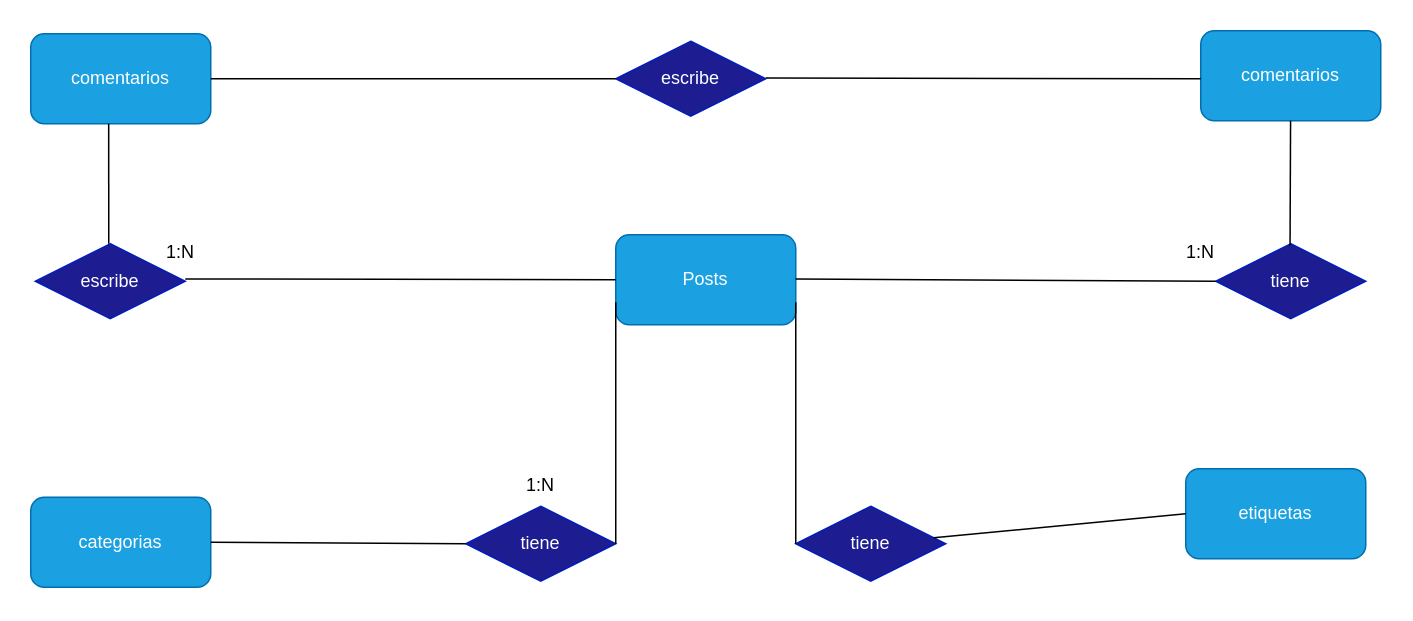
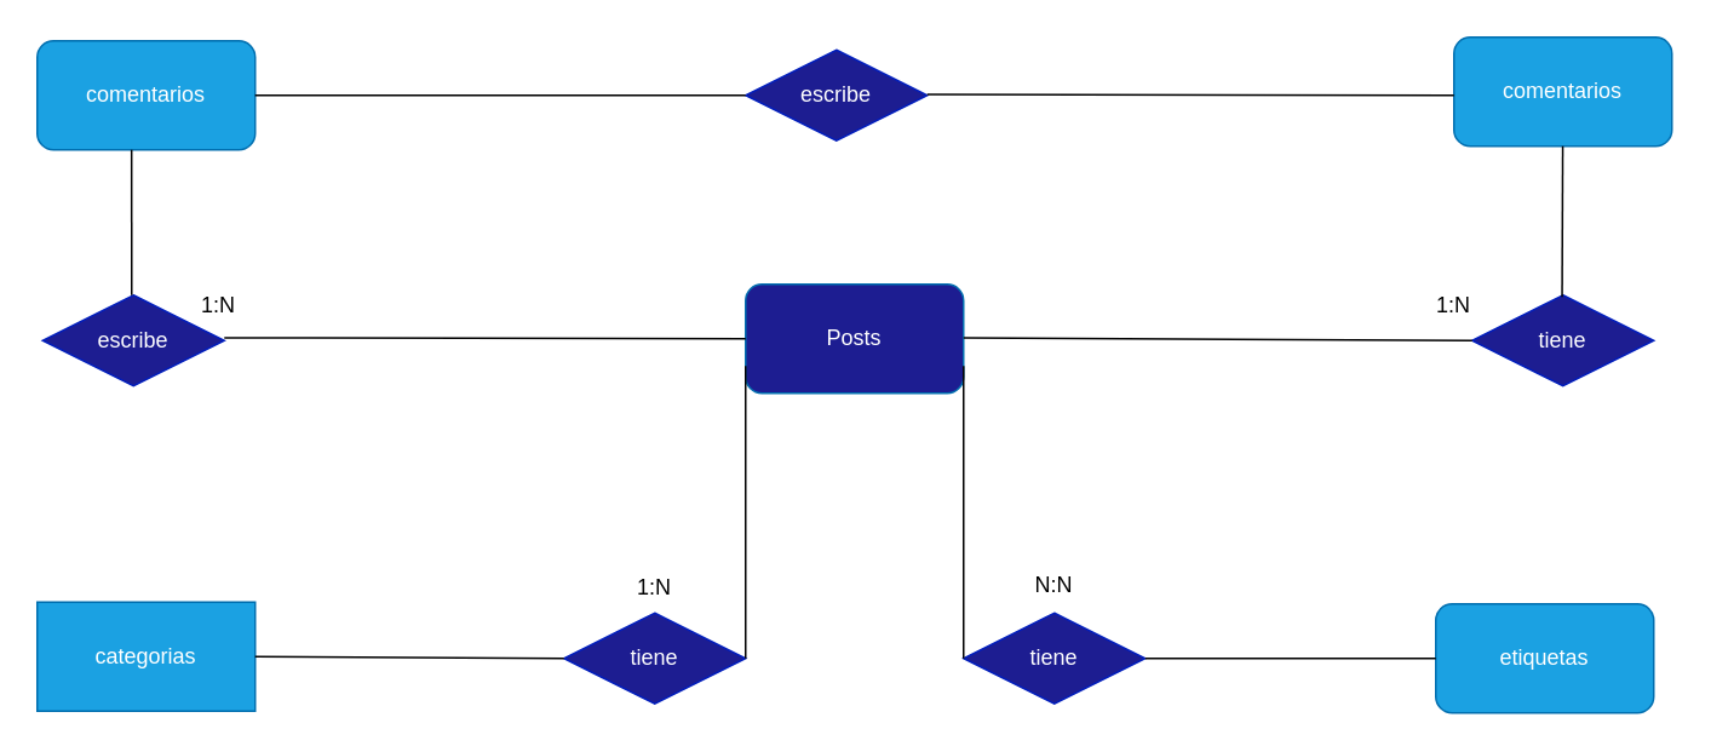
  <mxCell id="0" />
  <mxCell id="1" parent="0" />
  <mxCell id="2" value="" style="group" parent="1" vertex="1" connectable="0"><mxGeometry x="20" y="20" width="900" height="372" as="geometry" /></mxCell>
  <mxCell id="3" value="escribe" style="rhombus;whiteSpace=wrap;html=1;fillColor=#1D1D91;fontColor=#ffffff;strokeColor=#001DBC;" parent="2" vertex="1"><mxGeometry x="390" y="7" width="100" height="50" as="geometry" /></mxCell>
  <mxCell id="4" value="comentarios" style="rounded=1;whiteSpace=wrap;html=1;fillColor=#1ba1e2;fontColor=#ffffff;strokeColor=#006EAF;" parent="2" vertex="1"><mxGeometry x="780" width="120" height="60" as="geometry" /></mxCell>
  <mxCell id="5" value="comentarios" style="rounded=1;whiteSpace=wrap;html=1;fillColor=#1ba1e2;fontColor=#ffffff;strokeColor=#006EAF;" parent="2" vertex="1"><mxGeometry y="2" width="120" height="60" as="geometry" /></mxCell>
- <mxCell id="6" value="Posts" style="rounded=1;whiteSpace=wrap;html=1;fillColor=#1ba1e2;fontColor=#ffffff;strokeColor=#006EAF;" parent="2" vertex="1"><mxGeometry x="390" y="136" width="120" height="60" as="geometry" /></mxCell>
- <mxCell id="7" value="categorias" style="rounded=1;whiteSpace=wrap;html=1;fillColor=#1ba1e2;fontColor=#ffffff;strokeColor=#006EAF;" parent="2" vertex="1"><mxGeometry y="311" width="120" height="60" as="geometry" /></mxCell>
- <mxCell id="8" value="etiquetas" style="rounded=1;whiteSpace=wrap;html=1;fillColor=#1ba1e2;fontColor=#ffffff;strokeColor=#006EAF;" parent="2" vertex="1"><mxGeometry x="770" y="292" width="120" height="60" as="geometry" /></mxCell>
+ <mxCell id="6" value="Posts" style="rounded=1;whiteSpace=wrap;html=1;fillColor=#1d1d91;fontColor=#ffffff;strokeColor=#006EAF;" parent="2" vertex="1"><mxGeometry x="390" y="136" width="120" height="60" as="geometry" /></mxCell>
+ <mxCell id="7" value="categorias" style="whiteSpace=wrap;html=1;fillColor=#1ba1e2;fontColor=#ffffff;strokeColor=#006EAF;rounded=0;" parent="2" vertex="1"><mxGeometry y="311" width="120" height="60" as="geometry" /></mxCell>
+ <mxCell id="8" value="etiquetas" style="rounded=1;whiteSpace=wrap;html=1;fillColor=#1ba1e2;fontColor=#ffffff;strokeColor=#006EAF;" parent="2" vertex="1"><mxGeometry x="770" y="312" width="120" height="60" as="geometry" /></mxCell>
  <mxCell id="9" value="" style="endArrow=none;html=1;entryX=0;entryY=0.5;entryDx=0;entryDy=0;exitX=1;exitY=0.5;exitDx=0;exitDy=0;" parent="2" source="5" target="3" edge="1"><mxGeometry width="50" height="50" relative="1" as="geometry"><mxPoint x="260" y="62" as="sourcePoint" /><mxPoint x="310" y="12" as="targetPoint" /></mxGeometry></mxCell>
  <mxCell id="10" value="escribe" style="rhombus;whiteSpace=wrap;html=1;fillColor=#1D1D91;fontColor=#ffffff;strokeColor=#001DBC;" parent="2" vertex="1"><mxGeometry x="3" y="142" width="100" height="50" as="geometry" /></mxCell>
  <mxCell id="11" value="" style="endArrow=none;html=1;entryX=0.433;entryY=1;entryDx=0;entryDy=0;entryPerimeter=0;" parent="2" target="5" edge="1"><mxGeometry width="50" height="50" relative="1" as="geometry"><mxPoint x="52" y="142" as="sourcePoint" /><mxPoint x="70" y="82" as="targetPoint" /></mxGeometry></mxCell>
  <mxCell id="12" value="" style="endArrow=none;html=1;exitX=1;exitY=0.5;exitDx=0;exitDy=0;entryX=0;entryY=0.5;entryDx=0;entryDy=0;" parent="2" target="6" edge="1"><mxGeometry width="50" height="50" relative="1" as="geometry"><mxPoint x="103" y="165.5" as="sourcePoint" /><mxPoint x="380" y="166" as="targetPoint" /></mxGeometry></mxCell>
  <mxCell id="13" value="1:N" style="text;strokeColor=none;fillColor=none;align=center;verticalAlign=middle;spacingLeft=4;spacingRight=4;overflow=hidden;points=[[0,0.5],[1,0.5]];portConstraint=eastwest;rotatable=0;" parent="2" vertex="1"><mxGeometry x="60" y="132" width="80" height="30" as="geometry" /></mxCell>
  <mxCell id="14" value="" style="endArrow=none;html=1;exitX=1;exitY=0.5;exitDx=0;exitDy=0;" parent="2" edge="1"><mxGeometry width="50" height="50" relative="1" as="geometry"><mxPoint x="490" y="31.5" as="sourcePoint" /><mxPoint x="780" y="32" as="targetPoint" /></mxGeometry></mxCell>
  <mxCell id="15" value="tiene" style="rhombus;whiteSpace=wrap;html=1;fillColor=#1D1D91;fontColor=#ffffff;strokeColor=#001DBC;" parent="2" vertex="1"><mxGeometry x="790" y="142" width="100" height="50" as="geometry" /></mxCell>
  <mxCell id="16" value="" style="endArrow=none;html=1;entryX=0;entryY=0.5;entryDx=0;entryDy=0;" parent="2" target="15" edge="1"><mxGeometry width="50" height="50" relative="1" as="geometry"><mxPoint x="510" y="165.5" as="sourcePoint" /><mxPoint x="790" y="161" as="targetPoint" /></mxGeometry></mxCell>
  <mxCell id="17" value="" style="endArrow=none;html=1;" parent="2" target="4" edge="1"><mxGeometry width="50" height="50" relative="1" as="geometry"><mxPoint x="839.54" y="143" as="sourcePoint" /><mxPoint x="839.5" y="63" as="targetPoint" /></mxGeometry></mxCell>
  <mxCell id="18" value="tiene" style="rhombus;whiteSpace=wrap;html=1;fillColor=#1D1D91;fontColor=#ffffff;strokeColor=#001DBC;" parent="2" vertex="1"><mxGeometry x="510" y="317" width="100" height="50" as="geometry" /></mxCell>
  <mxCell id="19" value="1:N" style="text;strokeColor=none;fillColor=none;align=center;verticalAlign=middle;spacingLeft=4;spacingRight=4;overflow=hidden;points=[[0,0.5],[1,0.5]];portConstraint=eastwest;rotatable=0;" parent="2" vertex="1"><mxGeometry x="740" y="132" width="80" height="30" as="geometry" /></mxCell>
  <mxCell id="20" value="" style="endArrow=none;html=1;entryX=1;entryY=0.75;entryDx=0;entryDy=0;exitX=0;exitY=0.5;exitDx=0;exitDy=0;" parent="2" source="18" target="6" edge="1"><mxGeometry width="50" height="50" relative="1" as="geometry"><mxPoint x="477" y="252" as="sourcePoint" /><mxPoint x="527" y="202" as="targetPoint" /></mxGeometry></mxCell>
+ <mxCell id="21" value="N:N" style="text;strokeColor=none;fillColor=none;align=center;verticalAlign=middle;spacingLeft=4;spacingRight=4;overflow=hidden;points=[[0,0.5],[1,0.5]];portConstraint=eastwest;rotatable=0;" parent="2" vertex="1"><mxGeometry x="520" y="286" width="80" height="30" as="geometry" /></mxCell>
  <mxCell id="22" value="" style="endArrow=none;html=1;entryX=0;entryY=0.5;entryDx=0;entryDy=0;" parent="2" source="18" target="8" edge="1"><mxGeometry width="50" height="50" relative="1" as="geometry"><mxPoint x="640" y="372" as="sourcePoint" /><mxPoint x="690" y="322" as="targetPoint" /></mxGeometry></mxCell>
  <mxCell id="23" value="tiene" style="rhombus;whiteSpace=wrap;html=1;fillColor=#1D1D91;fontColor=#ffffff;strokeColor=#001DBC;" parent="2" vertex="1"><mxGeometry x="290" y="317" width="100" height="50" as="geometry" /></mxCell>
  <mxCell id="24" value="" style="endArrow=none;html=1;entryX=0;entryY=0.75;entryDx=0;entryDy=0;exitX=1;exitY=0.5;exitDx=0;exitDy=0;" parent="2" source="23" target="6" edge="1"><mxGeometry width="50" height="50" relative="1" as="geometry"><mxPoint x="390" y="343" as="sourcePoint" /><mxPoint x="390" y="182" as="targetPoint" /></mxGeometry></mxCell>
  <mxCell id="25" value="" style="endArrow=none;html=1;entryX=0;entryY=0.5;entryDx=0;entryDy=0;exitX=1;exitY=0.5;exitDx=0;exitDy=0;" parent="2" source="7" target="23" edge="1"><mxGeometry width="50" height="50" relative="1" as="geometry"><mxPoint x="170" y="372" as="sourcePoint" /><mxPoint x="220" y="322" as="targetPoint" /></mxGeometry></mxCell>
  <mxCell id="26" value="1:N" style="text;strokeColor=none;fillColor=none;align=center;verticalAlign=middle;spacingLeft=4;spacingRight=4;overflow=hidden;points=[[0,0.5],[1,0.5]];portConstraint=eastwest;rotatable=0;" parent="2" vertex="1"><mxGeometry x="300" y="287" width="80" height="30" as="geometry" /></mxCell>
